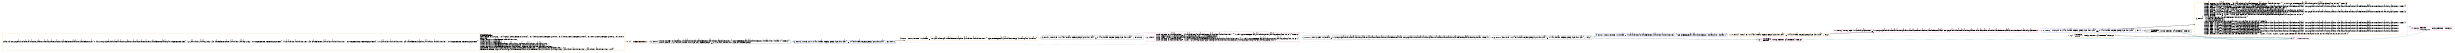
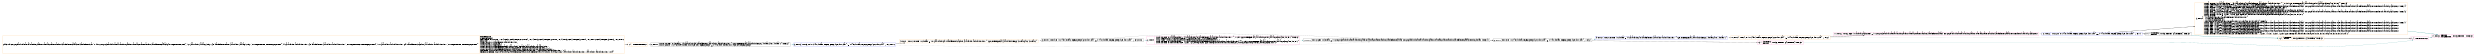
  digraph {
    rankdir=LR
    node [color=darkorange shape=record]
    edge [color=black style=bold]
    n1 [label="{0\:\ ?|MTH_ENTER_BLOCK\l}"]
    n2 [color=black label="{2\:\ 0x0000|0x0000: INVOKE  (r0 I:boolean) = (r9 I:java.util.List A[D('sharedElements' java.util.List\<android.view.View\>)]) type: INTERFACE call: java.util.List.isEmpty():boolean A[MD:():boolean (c)] (LINE:134)\l0x0004: CONST  (r1 I:??[int, float, boolean, short, byte, char, OBJECT, ARRAY]) = (0 ??[int, float, boolean, short, byte, char, OBJECT, ARRAY]) \l}"]
    n3 [color=blue label="{3\:\ 0x0005|0x0005: IF  (r0 I:??[int, boolean, OBJECT, ARRAY, byte, short, char]) != (0 ??[int, boolean, OBJECT, ARRAY, byte, short, char])  \-\> B:7:0x001c \l}"]
    n4 [label="{4\:\ 0x0007|0x0007: INVOKE  (r0 I:boolean) = (r10 I:java.util.List A[D('sharedElementSnapshots' java.util.List\<android.view.View\>)]) type: INTERFACE call: java.util.List.isEmpty():boolean A[MD:():boolean (c)]\l}"]
    n5 [color=black label="{7\:\ 0x001c|0x001c: IGET  (r0 I:boolean) = (r7 I:com.google.android.material.transition.platform.MaterialContainerTransformSharedElementCallback) com.google.android.material.transition.platform.MaterialContainerTransformSharedElementCallback.entering boolean  (LINE:140)\l}"]
    n6 [color=black label="{5\:\ 0x000b|0x000b: IF  (r0 I:??[int, boolean, OBJECT, ARRAY, byte, short, char]) != (0 ??[int, boolean, OBJECT, ARRAY, byte, short, char])  \-\> B:7:0x001c \l}"]
    n7 [color=black label="{8\:\ 0x001e|0x001e: IF  (r0 I:??[int, boolean, OBJECT, ARRAY, byte, short, char]) != (0 ??[int, boolean, OBJECT, ARRAY, byte, short, char])  \-\> B:15:? \l}"]
    n8 [color=deeppink label="{6\:\ 0x000d|0x000d: INVOKE  (r0 I:java.lang.Object) = (r9 I:java.util.List A[D('sharedElements' java.util.List\<android.view.View\>)]), (r1 I:int) type: INTERFACE call: java.util.List.get(int):java.lang.Object A[MD:(int):E (c)] (LINE:137)\l0x0011: CHECK_CAST (r0 I:android.view.View) = (android.view.View) (r0 I:??[OBJECT, ARRAY]) \l0x0013: SGET  (r2 I:int) =  com.google.android.material.R.id.mtrl_motion_snapshot_view int \l0x0015: INVOKE  (r3 I:java.lang.Object) = (r10 I:java.util.List A[D('sharedElementSnapshots' java.util.List\<android.view.View\>)]), (r1 I:int) type: INTERFACE call: java.util.List.get(int):java.lang.Object A[MD:(int):E (c)]\l0x0019: INVOKE  (r0 I:android.view.View), (r2 I:int), (r3 I:java.lang.Object) type: VIRTUAL call: android.view.View.setTag(int, java.lang.Object):void A[MD:(int, java.lang.Object):void (c)]\l}"]
    n9 [color=blue label="{9\:\ 0x0020|0x0020: INVOKE  (r0 I:boolean) = (r9 I:java.util.List A[D('sharedElements' java.util.List\<android.view.View\>)]) type: INTERFACE call: java.util.List.isEmpty():boolean A[MD:():boolean (c)]\l}"]
    n10 [color=deeppink label="{15\:\ ?|SYNTHETIC\lRETURN\l|0x005c: RETURN   A[SYNTHETIC] (LINE:150)\l}"]
    n11 [label="{10\:\ 0x0024|0x0024: IF  (r0 I:??[int, boolean, OBJECT, ARRAY, byte, short, char]) != (0 ??[int, boolean, OBJECT, ARRAY, byte, short, char])  \-\> B:16:? \l}"]
    n12 [color=deeppink label="{1\:\ ?|MTH_EXIT_BLOCK\l}"]
    n13 [color=deeppink label="{11\:\ 0x0026|0x0026: IGET  (r0 I:android.graphics.Rect) = (r7 I:com.google.android.material.transition.platform.MaterialContainerTransformSharedElementCallback) com.google.android.material.transition.platform.MaterialContainerTransformSharedElementCallback.returnEndBounds android.graphics.Rect \l}"]
    n14 [label="{16\:\ ?|SYNTHETIC\lRETURN\l|0x005c: RETURN   A[SYNTHETIC] (LINE:150)\l}"]
    n15 [color=blue label="{12\:\ 0x0028|0x0028: IF  (r0 I:??[int, boolean, OBJECT, ARRAY, byte, short, char]) == (0 ??[int, boolean, OBJECT, ARRAY, byte, short, char])  \-\> B:17:? \l}"]
    n16 [label="{13\:\ 0x002a|0x002a: INVOKE  (r0 I:java.lang.Object) = (r9 I:java.util.List A[D('sharedElements' java.util.List\<android.view.View\>)]), (r1 I:int) type: INTERFACE call: java.util.List.get(int):java.lang.Object A[MD:(int):E (c)] (LINE:143)\l0x002e: CHECK_CAST (r0 I:android.view.View) = (android.view.View) (r0 I:??[OBJECT, ARRAY]) \l0x0030: IGET  (r1 I:android.graphics.Rect) = (r7 I:com.google.android.material.transition.platform.MaterialContainerTransformSharedElementCallback) com.google.android.material.transition.platform.MaterialContainerTransformSharedElementCallback.returnEndBounds android.graphics.Rect  (LINE:144)\l0x0032: INVOKE  (r1 I:int) = (r1 I:android.graphics.Rect) type: VIRTUAL call: android.graphics.Rect.width():int A[MD:():int (c)]\l0x0036: CONST  (r2 I:??[int, float, short, byte, char]) = (1073741824(0x40000000, float:2.0) ??[int, float, short, byte, char]) \l0x0038: INVOKE  (r1 I:int) = (r1 I:int), (r2 I:int) type: STATIC call: android.view.View.MeasureSpec.makeMeasureSpec(int, int):int A[MD:(int, int):int (c)]\l0x003c: IGET  (r3 I:android.graphics.Rect) = (r7 I:com.google.android.material.transition.platform.MaterialContainerTransformSharedElementCallback) com.google.android.material.transition.platform.MaterialContainerTransformSharedElementCallback.returnEndBounds android.graphics.Rect  (LINE:145)\l0x003e: INVOKE  (r3 I:int) = (r3 I:android.graphics.Rect) type: VIRTUAL call: android.graphics.Rect.height():int A[MD:():int (c)]\l0x0042: INVOKE  (r2 I:int) = (r3 I:int), (r2 I:int) type: STATIC call: android.view.View.MeasureSpec.makeMeasureSpec(int, int):int A[MD:(int, int):int (c)]\l0x0446: INVOKE  \l  (r0 I:android.view.View A[D('sharedElement' android.view.View)])\l  (r1 I:int A[D('widthSpec' int)])\l  (r2 I:int A[D('heightSpec' int)])\l type: VIRTUAL call: android.view.View.measure(int, int):void A[MD:(int, int):void (c)] (LINE:146)\l0x0049: IGET  (r3 I:android.graphics.Rect) = (r7 I:com.google.android.material.transition.platform.MaterialContainerTransformSharedElementCallback) com.google.android.material.transition.platform.MaterialContainerTransformSharedElementCallback.returnEndBounds android.graphics.Rect  (LINE:147)\l0x004b: IGET  (r3 I:int) = (r3 I:android.graphics.Rect) android.graphics.Rect.left int \l0x004d: IGET  (r4 I:android.graphics.Rect) = (r7 I:com.google.android.material.transition.platform.MaterialContainerTransformSharedElementCallback) com.google.android.material.transition.platform.MaterialContainerTransformSharedElementCallback.returnEndBounds android.graphics.Rect \l0x004f: IGET  (r4 I:int) = (r4 I:android.graphics.Rect) android.graphics.Rect.top int \l0x0051: IGET  (r5 I:android.graphics.Rect) = (r7 I:com.google.android.material.transition.platform.MaterialContainerTransformSharedElementCallback) com.google.android.material.transition.platform.MaterialContainerTransformSharedElementCallback.returnEndBounds android.graphics.Rect \l0x0053: IGET  (r5 I:int) = (r5 I:android.graphics.Rect) android.graphics.Rect.right int \l0x0055: IGET  (r6 I:android.graphics.Rect) = (r7 I:com.google.android.material.transition.platform.MaterialContainerTransformSharedElementCallback) com.google.android.material.transition.platform.MaterialContainerTransformSharedElementCallback.returnEndBounds android.graphics.Rect \l0x0057: IGET  (r6 I:int) = (r6 I:android.graphics.Rect) android.graphics.Rect.bottom int \l0x0059: INVOKE  (r0 I:android.view.View A[D('sharedElement' android.view.View)]), (r3 I:int), (r4 I:int), (r5 I:int), (r6 I:int) type: VIRTUAL call: android.view.View.layout(int, int, int, int):void A[MD:(int, int, int, int):void (c)]\l}"]
    n17 [color=black label="{17\:\ ?|SYNTHETIC\lRETURN\l|0x005c: RETURN   A[SYNTHETIC] (LINE:150)\l}"]
    n18 [color=deeppink label="{14\:\ 0x005c|RETURN\lORIG_RETURN\l|0x005c: RETURN    (LINE:150)\l}"]
    n19 [label="{public void com.google.android.material.transition.platform.MaterialContainerTransformSharedElementCallback.onSharedElementStart((r7 'this' I:com.google.android.material.transition.platform.MaterialContainerTransformSharedElementCallback A[IMMUTABLE_TYPE, THIS]), (r8 I:java.util.List\<java.lang.String\> A[D('sharedElementNames' java.util.List\<java.lang.String\>), IMMUTABLE_TYPE, METHOD_ARGUMENT]), (r9 I:java.util.List\<android.view.View\> A[D('sharedElements' java.util.List\<android.view.View\>), IMMUTABLE_TYPE, METHOD_ARGUMENT]), (r10 I:java.util.List\<android.view.View\> A[D('sharedElementSnapshots' java.util.List\<android.view.View\>), IMMUTABLE_TYPE, METHOD_ARGUMENT]))  | DONT_RENAME\lUSE_LINES_HINTS\lCROSS_EDGE: B:12:0x0028 \-\> B:14:0x005c, CROSS_EDGE: B:10:0x0024 \-\> B:14:0x005c, CROSS_EDGE: B:8:0x001e \-\> B:14:0x005c, CROSS_EDGE: B:5:0x000b \-\> B:7:0x001c, CROSS_EDGE: B:3:0x0005 \-\> B:7:0x001c\lDebug Info:\l  0x0030\-0x005c: r0 'sharedElement' Landroid\/view\/View;\l  0x003c\-0x005c: r1 'widthSpec' I\l  0x0046\-0x005c: r2 'heightSpec' I\l  0x0000\-0x005c: r8 'sharedElementNames' Ljava\/util\/List;, signature: Ljava\/util\/List\<Ljava\/lang\/String;\>;\l  0x0000\-0x005c: r9 'sharedElements' Ljava\/util\/List;, signature: Ljava\/util\/List\<Landroid\/view\/View;\>;\l  0x0000\-0x005c: r10 'sharedElementSnapshots' Ljava\/util\/List;, signature: Ljava\/util\/List\<Landroid\/view\/View;\>;\lSIGNATURE: (Ljava\/util\/List\<Ljava\/lang\/String;\>;Ljava\/util\/List\<Landroid\/view\/View;\>;Ljava\/util\/List\<Landroid\/view\/View;\>;)V\lMETHOD_OVERRIDE: [ClspMth\{android.app.SharedElementCallback.onSharedElementStart(java.util.List\<java.lang.String\>, java.util.List\<android.view.View\>, java.util.List\<android.view.View\>):void\}]\l}"]
    n1 -> n2 [style=dashed]
    n2 -> n3 [color=teal style=solid]
    n3 -> n4
    n3 -> n5 [color=gray40 style=dashed]
    n4 -> n6 [color=gray40 style=dashed]
    n5 -> n7
    n6 -> n5 [color=gray40 style=solid]
    n6 -> n8 [color=teal style=dashed]
    n7 -> n9 [color=teal style=dashed]
    n7 -> n10 [color=gray40]
    n8 -> n5 [color=teal style=dashed]
    n9 -> n11 [style=dashed]
    n10 -> n12 [color=teal style=solid]
    n11 -> n13
    n11 -> n14 [color=gray40 style=dashed]
    n12 -> n18 [color=teal style=solid]
    n13 -> n15 [color=gray40 style=solid]
    n14 -> n12
    n15 -> n16
    n15 -> n17
    n16 -> n18 [color=teal]
-   n17 -> n12 [color=teal]
+   n17 -> n14 [color=teal]
    n19 -> n1
  }
